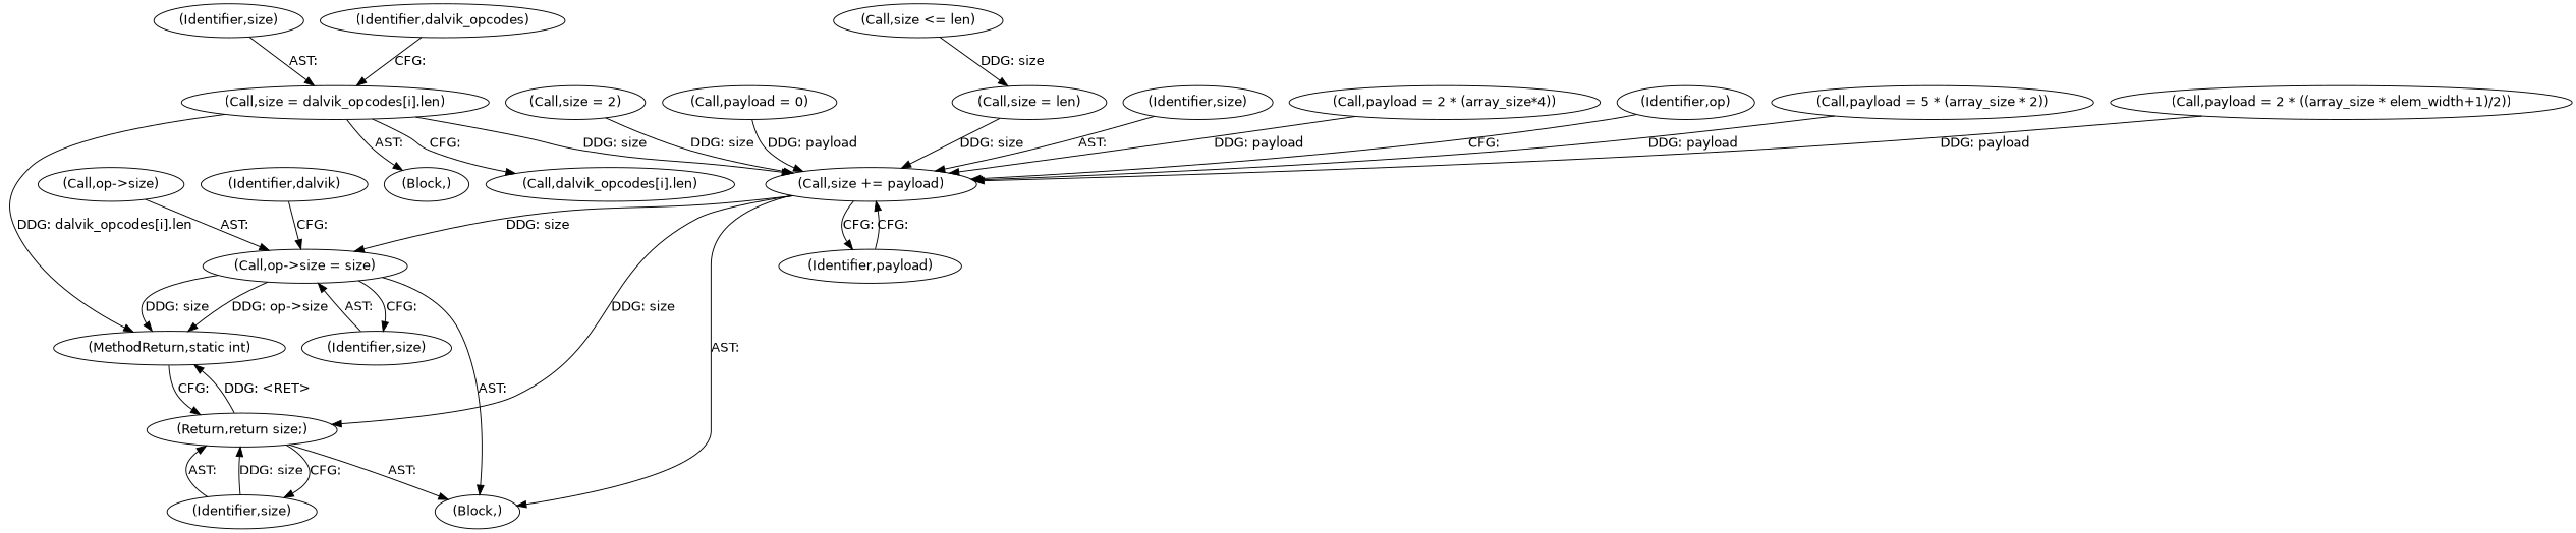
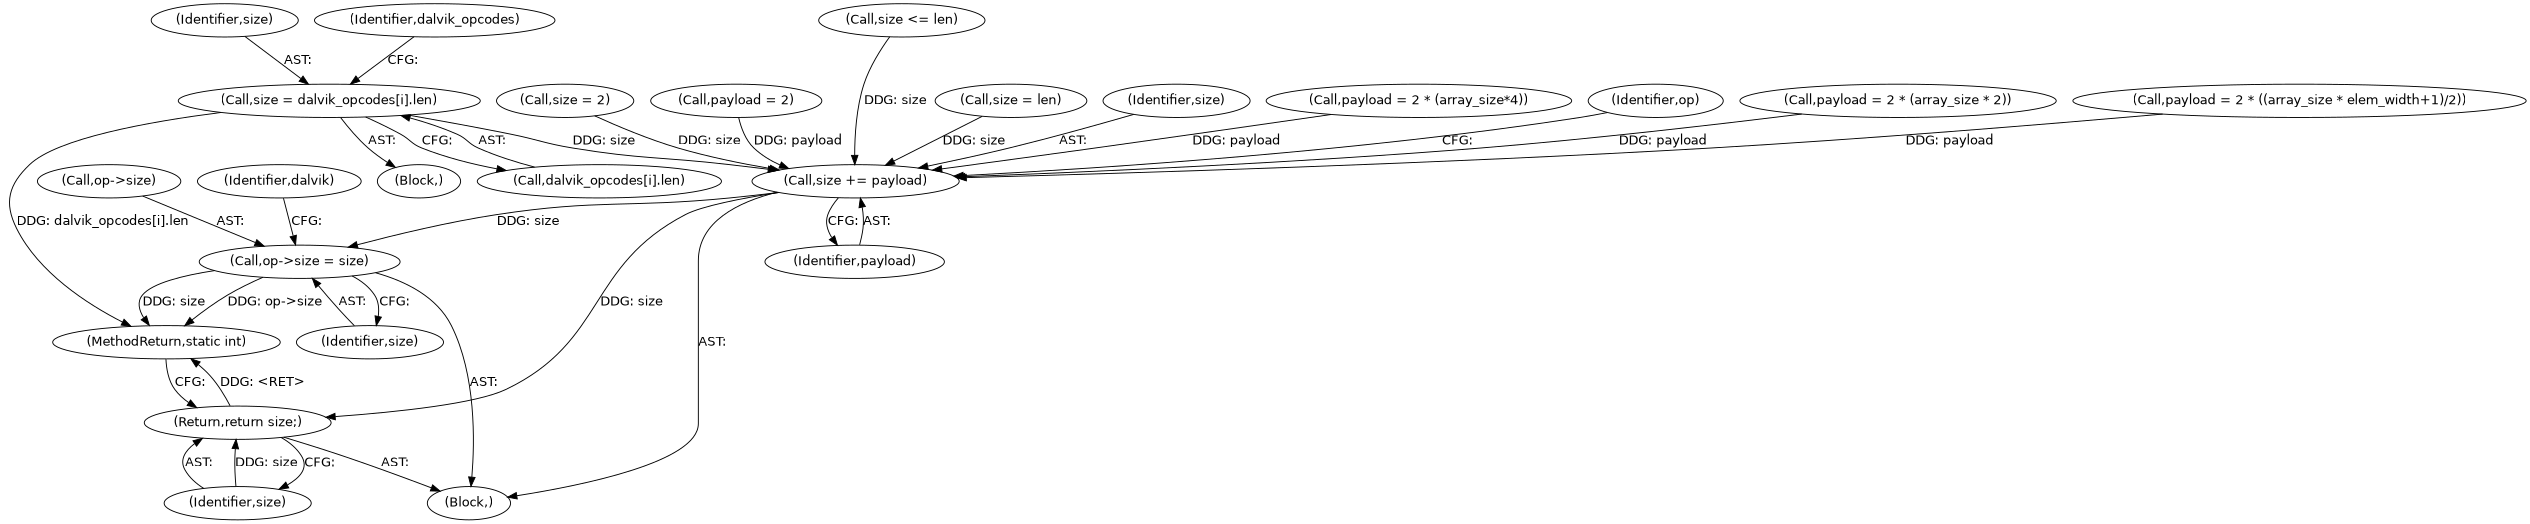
  digraph {
    fontname="DejaVu Sans"
    node [fontname="DejaVu Sans"]
    edge [fontname="DejaVu Sans"]
    n1 [label="(Call,size = dalvik_opcodes[i].len)"]
    n2 [label="(Call,size += payload)"]
    n3 [label="(Call,dalvik_opcodes[i].len)"]
    n4 [label="(MethodReturn,static int)"]
    n5 [label="(Block,)"]
    n6 [label="(Call,op->size = size)"]
    n7 [label="(Return,return size;)"]
    n8 [label="(Identifier,payload)"]
    n9 [label="(Block,)"]
    n10 [label="(Identifier,size)"]
    n11 [label="(Identifier,size)"]
    n12 [label="(Call,op->size)"]
    n13 [label="(Identifier,size)"]
    n14 [label="(Call,size = len)"]
    n15 [label="(Identifier,size)"]
    n16 [label="(Identifier,dalvik)"]
    n17 [label="(Call,payload = 2 * (array_size*4))"]
    n18 [label="(Identifier,op)"]
-   n19 [label="(Call,payload = 5 * (array_size * 2))"]
+   n19 [label="(Call,payload = 2 * (array_size * 2))"]
    n20 [label="(Call,payload = 2 * ((array_size * elem_width+1)/2))"]
    n21 [label="(Call,size <= len)"]
    n22 [label="(Call,size = 2)"]
-   n23 [label="(Call,payload = 0)"]
+   n23 [label="(Call,payload = 2)"]
    n24 [label="(Identifier,dalvik_opcodes)"]
    n1 -> n2 [label="DDG: size"]
    n1 -> n3 [label="CFG: "]
    n1 -> n4 [label="DDG: dalvik_opcodes[i].len"]
    n1 -> n5 [label="AST: "]
    n2 -> n6 [label="DDG: size"]
    n2 -> n7 [label="DDG: size"]
    n2 -> n8 [label="CFG: "]
    n2 -> n9 [label="AST: "]
+   n3 -> n1 [label="AST: "]
    n4 -> n7 [label="CFG: "]
    n6 -> n4 [label="DDG: op->size"]
    n6 -> n4 [label="DDG: size"]
    n6 -> n9 [label="AST: "]
    n6 -> n10 [label="CFG: "]
    n7 -> n4 [label="DDG: <RET>"]
    n7 -> n9 [label="AST: "]
    n7 -> n11 [label="CFG: "]
-   n8 -> n2 [label="CFG: "]
+   n8 -> n2 [label="AST: "]
    n10 -> n6 [label="AST: "]
    n11 -> n7 [label="AST: "]
    n11 -> n7 [label="DDG: size"]
    n12 -> n6 [label="AST: "]
    n13 -> n1 [label="AST: "]
    n14 -> n2 [label="DDG: size"]
    n15 -> n2 [label="AST: "]
    n16 -> n6 [label="CFG: "]
    n17 -> n2 [label="DDG: payload"]
    n18 -> n2 [label="CFG: "]
    n19 -> n2 [label="DDG: payload"]
    n20 -> n2 [label="DDG: payload"]
-   n21 -> n14 [label="DDG: size"]
+   n21 -> n2 [label="DDG: size"]
    n22 -> n2 [label="DDG: size"]
    n23 -> n2 [label="DDG: payload"]
    n24 -> n1 [label="CFG: "]
  }
